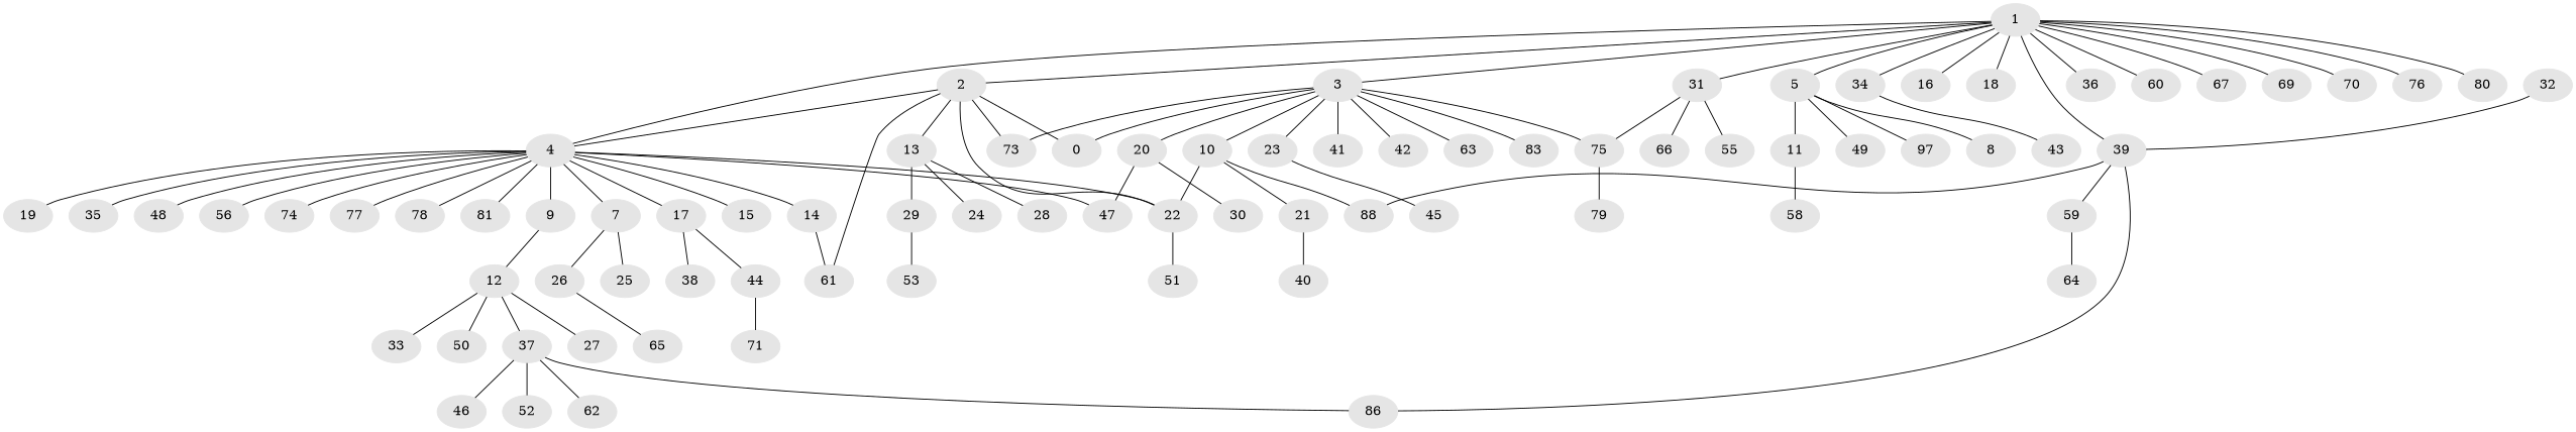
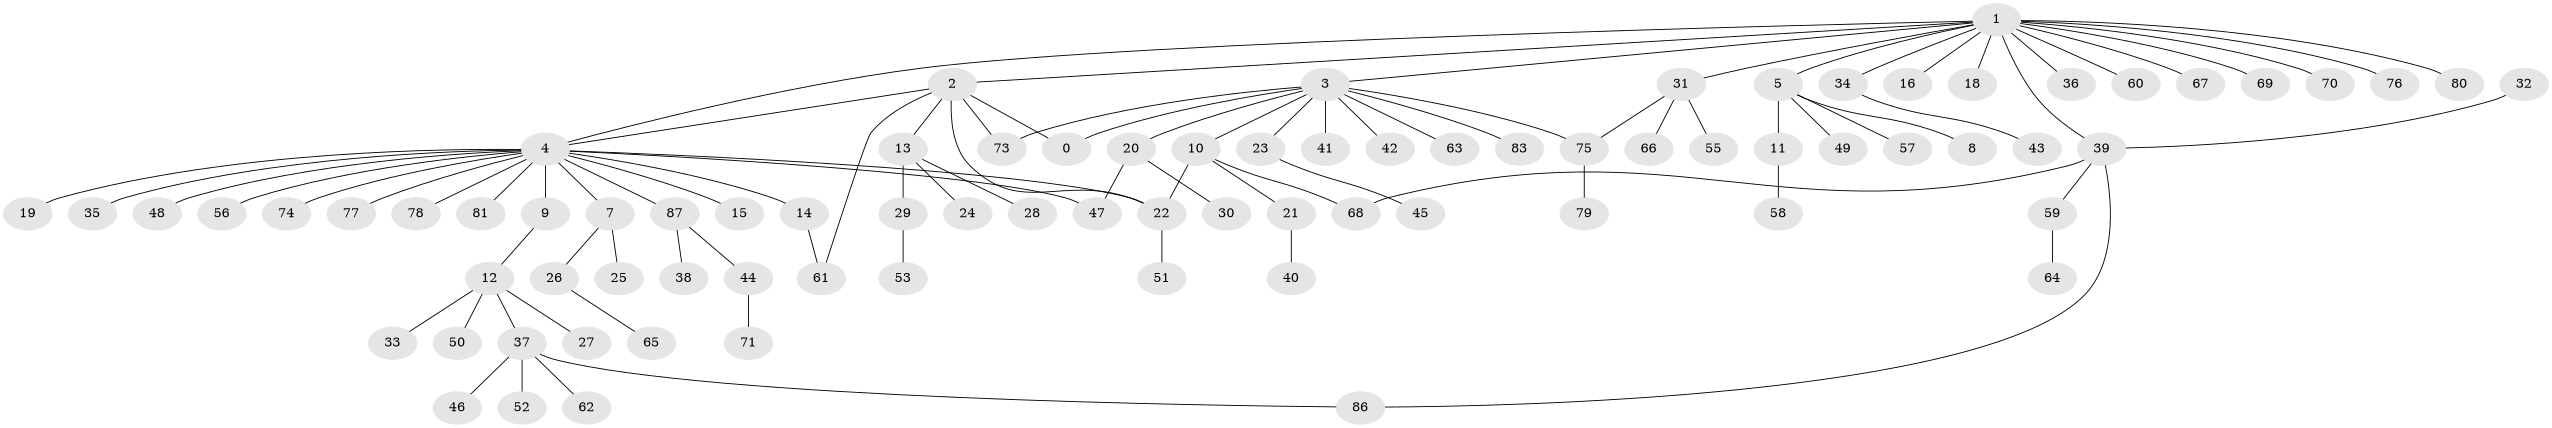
  graph {
    node [color=gray90 style=filled]
    1
    2
    3
    4
    5
    16
    18
    31
    34
    36
    39
    60
    67
    69
    70
    76
    80
    n18 [label=0]
    13
    22
    61
    73
    10
    20
    23
    41
    42
    63
    75
    83
    7
    9
    14
    15
-   17
+   17 [label=87]
    19
    35
    47
    48
    56
    74
    77
    78
    81
    8
    11
    49
-   57 [label=97]
+   57
    55
    66
    43
-   68 [label=88]
+   68
    n53 [label=86]
    59
    24
    28
    29
    51
    21
    30
    45
    79
    25
    26
    12
    38
    44
    58
    65
    32
    27
    33
    37
    50
    40
    46
    52
    62
    53
    71
    64
    1 -- 2
    1 -- 3
    1 -- 4
    1 -- 5
    1 -- 16
    1 -- 18
    1 -- 31
    1 -- 34
    1 -- 36
    1 -- 39
    1 -- 60
    1 -- 67
    1 -- 69
    1 -- 70
    1 -- 76
    1 -- 80
    2 -- 4
    2 -- n18
    2 -- 13
    2 -- 22
    2 -- 61
    2 -- 73
    3 -- n18
    3 -- 73
    3 -- 10
    3 -- 20
    3 -- 23
    3 -- 41
    3 -- 42
    3 -- 63
    3 -- 75
    3 -- 83
    4 -- 22
    4 -- 7
    4 -- 9
    4 -- 14
    4 -- 15
    4 -- 17
    4 -- 19
    4 -- 35
    4 -- 47
    4 -- 48
    4 -- 56
    4 -- 74
    4 -- 77
    4 -- 78
    4 -- 81
    5 -- 8
    5 -- 11
    5 -- 49
    5 -- 57
    31 -- 75
    31 -- 55
    31 -- 66
    34 -- 43
    39 -- 68
    39 -- n53
    39 -- 59
    13 -- 24
    13 -- 28
    13 -- 29
    22 -- 51
    10 -- 22
    10 -- 68
    10 -- 21
    20 -- 47
    20 -- 30
    23 -- 45
    75 -- 79
    7 -- 25
    7 -- 26
    9 -- 12
    14 -- 61
    17 -- 38
    17 -- 44
    11 -- 58
    59 -- 64
    29 -- 53
    21 -- 40
    26 -- 65
    12 -- 27
    12 -- 33
    12 -- 37
    12 -- 50
    44 -- 71
    32 -- 39
    37 -- n53
    37 -- 46
    37 -- 52
    37 -- 62
  }
